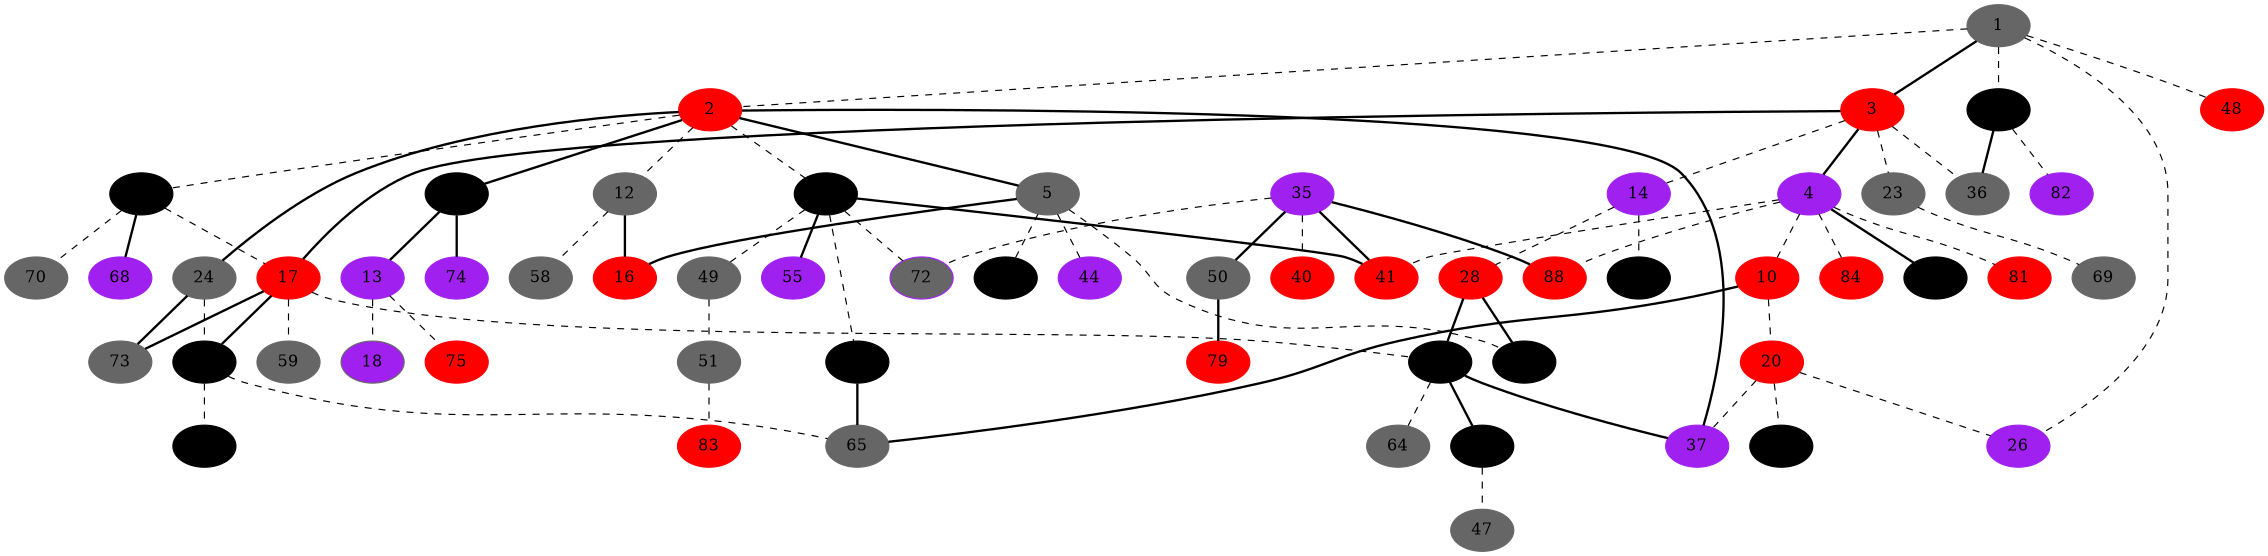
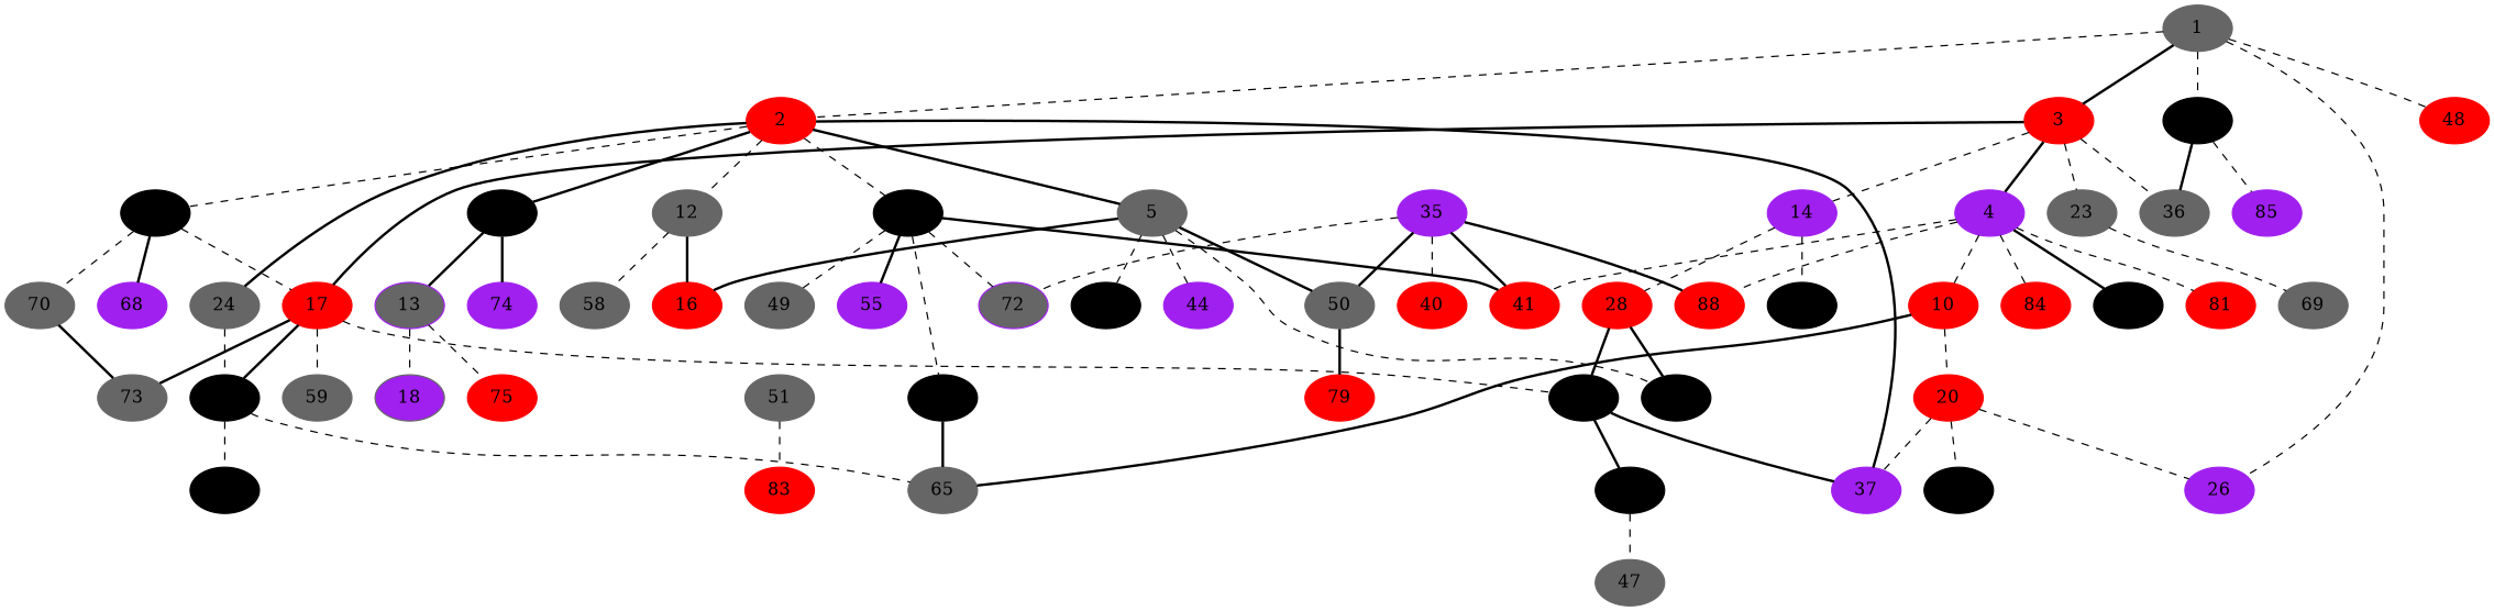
  graph {
    node [color=gray40 style=filled]
    edge [style=dashed]
    2 [color=red super="+7"]
    5 [super="+66"]
    8 [color=black super="+43"]
    11 [color=black]
    12 [super="+30"]
    15 [color=black super="+62"]
    24 [super="+54"]
    37 [color=purple super="+46"]
    1
    3 [color=red super="+22"]
    9 [color=black super="+19"]
    26 [color=purple super="+51"]
    48 [color=red]
    4 [color=purple super="+6"]
    14 [color=purple super="+38"]
    17 [color=red super="+21"]
    23 [super="+27"]
    36
-   85 [color=purple label=82]
+   85 [color=purple]
    16 [color=red]
    34 [color=black super="+82"]
    44 [color=purple]
    50 [super="+56"]
    86 [color=black]
    41 [color=red]
    25 [color=black super="+33"]
    49
    55 [color=purple]
    72 [color=purple fillcolor=gray40 super="+80"]
-   13 [color=purple super="+87"]
+   13 [color=purple super="+87" fillcolor=gray40]
    74 [color=purple]
    58
    68 [color=purple]
    70
    52 [color=black super="+57"]
    73
    10 [color=red super="+76"]
    77 [color=black]
    81 [color=red]
    84 [color=red]
    88 [color=red]
    28 [color=red super="+31"]
    78 [color=black]
    29 [color=black super="+32"]
    59
    69
    20 [color=red super="+39"]
    65 [super="+67"]
    35 [color=purple super="+63"]
    40 [color=red]
    79 [color=red]
    n52 [label=51]
    61 [color=black]
    18 [fillcolor=purple super="+60"]
    75 [color=red]
    45 [color=black]
-   64
    53 [color=black]
    47
    83 [color=red]
    2 -- 5 [style=bold]
    2 -- 8
    2 -- 11 [style=bold]
    2 -- 12
    2 -- 15
    2 -- 24 [style=bold]
    2 -- 37 [style=bold]
    5 -- 16 [style=bold]
    5 -- 34
    5 -- 44
+   5 -- 50 [style=bold]
    5 -- 86
    8 -- 41 [style=bold]
    8 -- 25
    8 -- 49
    8 -- 55 [style=bold]
    8 -- 72
    11 -- 13 [style=bold]
    11 -- 74 [style=bold]
    12 -- 16 [style=bold]
    12 -- 58
    15 -- 17
    15 -- 68 [style=bold]
    15 -- 70
    24 -- 52
-   24 -- 73 [style=bold]
+   70 -- 73 [style=bold]
    1 -- 2
    1 -- 3 [style=bold]
    1 -- 9
    1 -- 26
    1 -- 48
    3 -- 4 [style=bold]
    3 -- 14
    3 -- 17 [style=bold]
    3 -- 23
    3 -- 36
    9 -- 36 [style=bold]
    9 -- 85
    4 -- 41
    4 -- 10
    4 -- 77 [style=bold]
    4 -- 81
    4 -- 84
    4 -- 88
    14 -- 28
    14 -- 78
    17 -- 52 [style=bold]
    17 -- 73 [style=bold]
    17 -- 29
    17 -- 59
    23 -- 69
    50 -- 79 [style=bold]
    25 -- 65 [style=bold]
-   49 -- n52
    13 -- 18
    13 -- 75
    52 -- 65
    52 -- 53
    10 -- 20
    10 -- 65 [style=bold]
    28 -- 34 [style=bold]
    28 -- 29 [style=bold weight=2]
    29 -- 37 [style=bold]
    29 -- 45 [style=bold]
-   29 -- 64
    20 -- 37
    20 -- 26
    20 -- 61
    35 -- 50 [style=bold]
    35 -- 41 [style=bold]
    35 -- 72
    35 -- 88 [style=bold]
    35 -- 40
    n52 -- 83
    45 -- 47
  }
